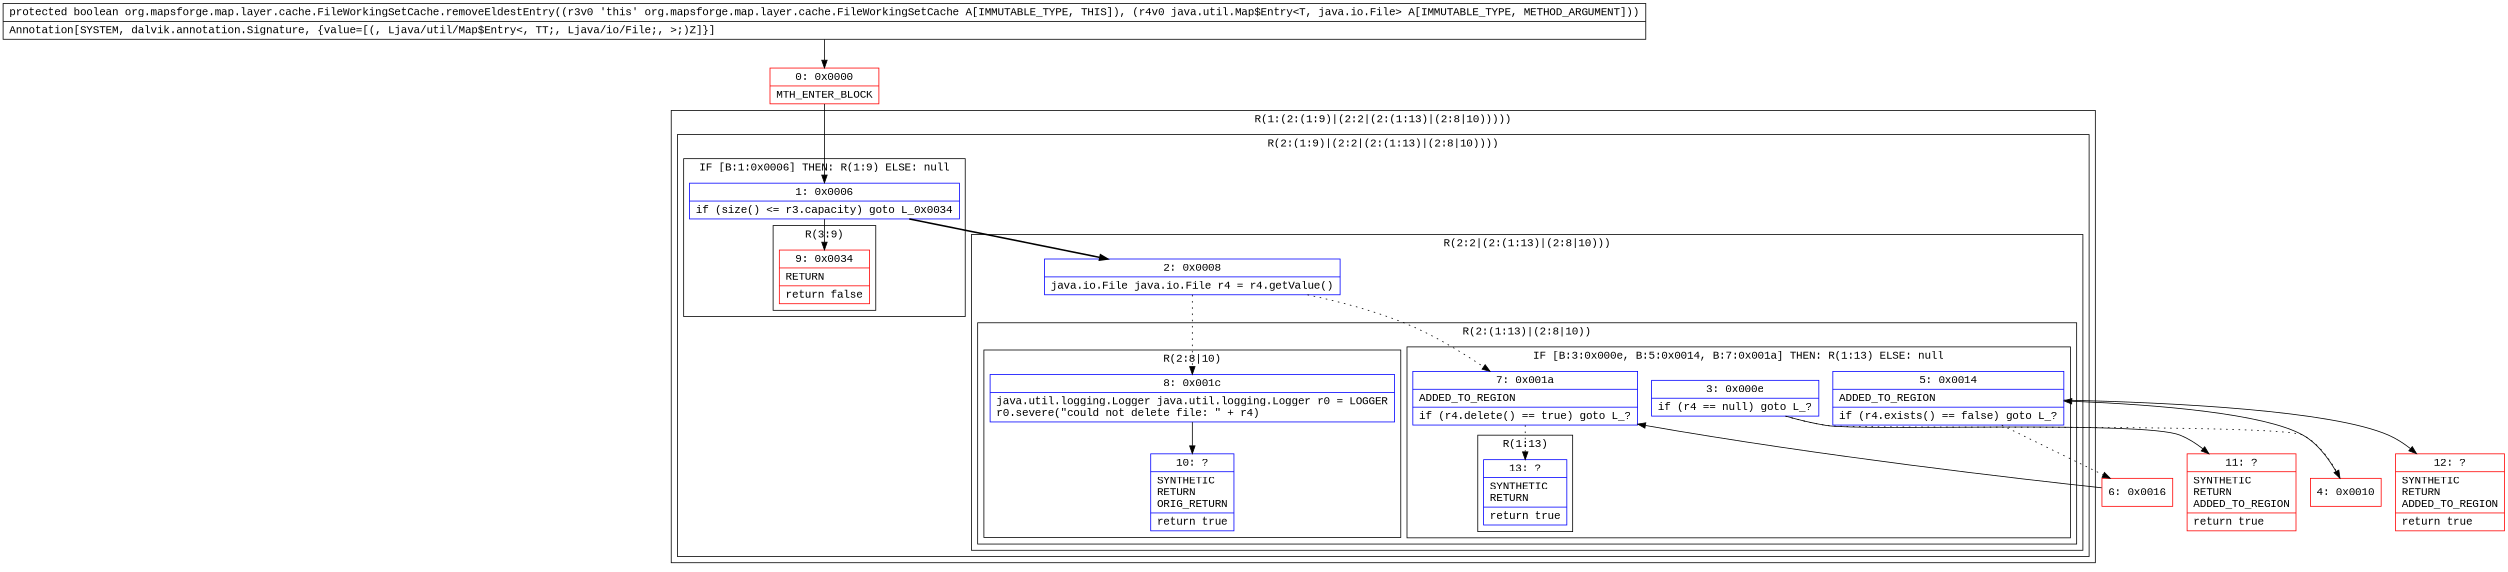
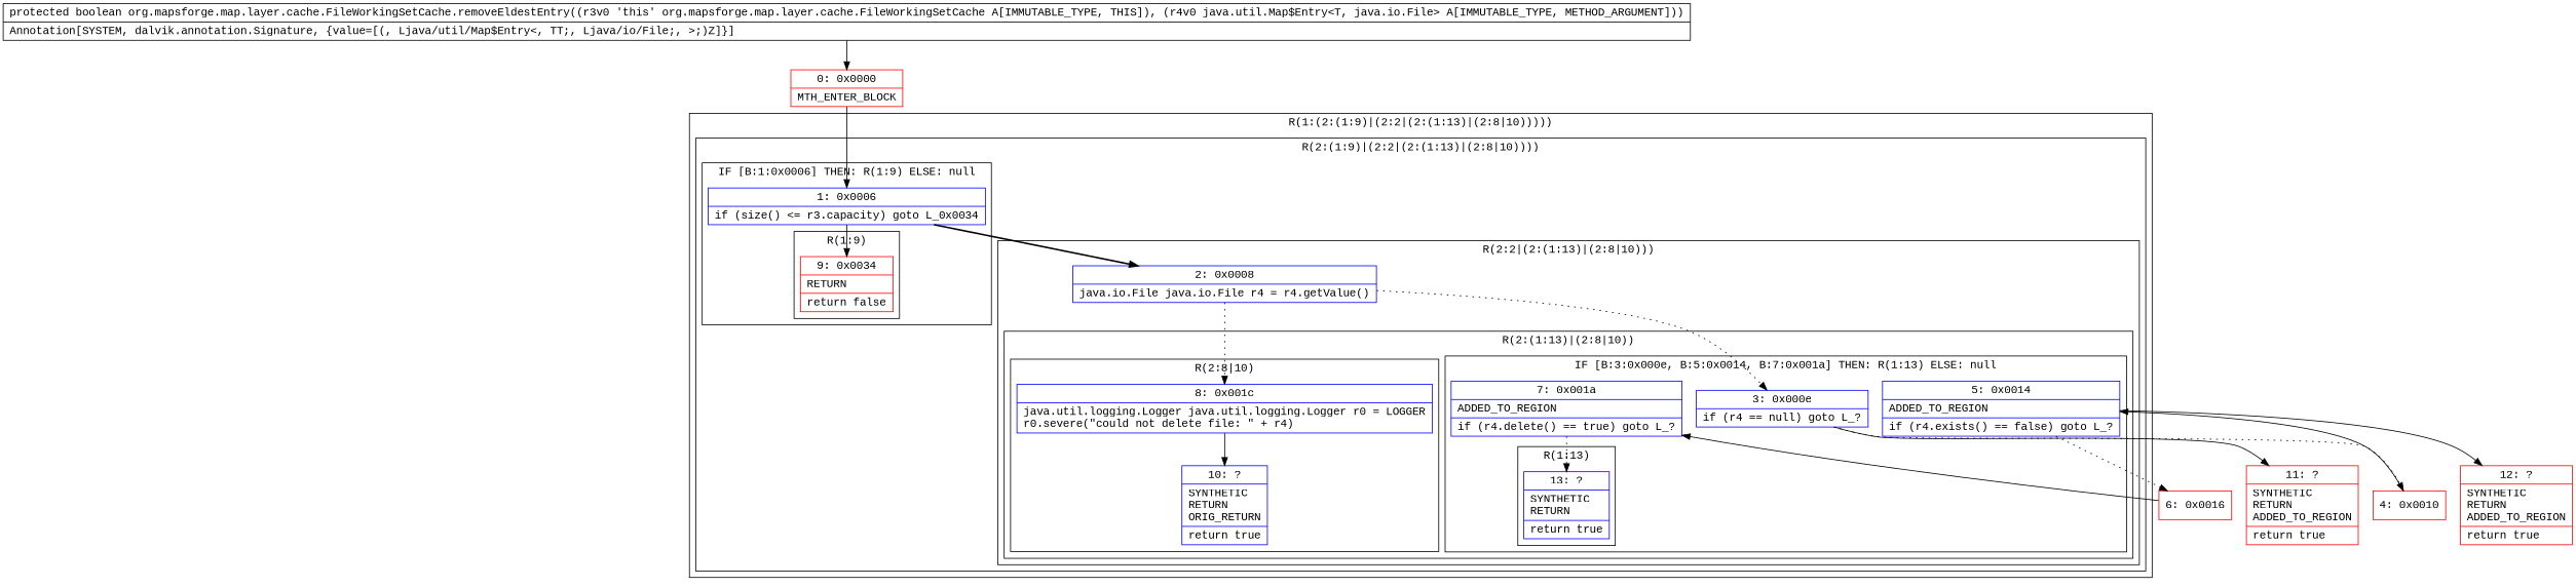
  digraph {
    fontname="Liberation Mono"
    node [color=blue fontname="Liberation Mono" shape=record]
    edge [fontname="Liberation Mono" style=solid]
    n1 [color=red label="{9\:\ 0x0034|RETURN\l|return false\l}"]
    n2 [label="{1\:\ 0x0006|if (size() \<= r3.capacity) goto L_0x0034\l}"]
    n3 [label="{13\:\ ?|SYNTHETIC\lRETURN\l|return true\l}"]
    n4 [label="{3\:\ 0x000e|if (r4 == null) goto L_?\l}"]
    n5 [label="{5\:\ 0x0014|ADDED_TO_REGION\l|if (r4.exists() == false) goto L_?\l}"]
    n6 [label="{7\:\ 0x001a|ADDED_TO_REGION\l|if (r4.delete() == true) goto L_?\l}"]
    n7 [label="{8\:\ 0x001c|java.util.logging.Logger java.util.logging.Logger r0 = LOGGER\lr0.severe(\"could not delete file: \" + r4)\l}"]
    n8 [label="{10\:\ ?|SYNTHETIC\lRETURN\lORIG_RETURN\l|return true\l}"]
    n9 [label="{2\:\ 0x0008|java.io.File java.io.File r4 = r4.getValue()\l}"]
    n10 [color=red label="{4\:\ 0x0010}"]
    n11 [color=red label="{11\:\ ?|SYNTHETIC\lRETURN\lADDED_TO_REGION\l|return true\l}"]
    n12 [color=red label="{6\:\ 0x0016}"]
    n13 [color=red label="{12\:\ ?|SYNTHETIC\lRETURN\lADDED_TO_REGION\l|return true\l}"]
    n14 [color=red label="{0\:\ 0x0000|MTH_ENTER_BLOCK\l}"]
    n15 [label="{protected boolean org.mapsforge.map.layer.cache.FileWorkingSetCache.removeEldestEntry((r3v0 'this' org.mapsforge.map.layer.cache.FileWorkingSetCache A[IMMUTABLE_TYPE, THIS]), (r4v0 java.util.Map$Entry\<T, java.io.File\> A[IMMUTABLE_TYPE, METHOD_ARGUMENT]))  | Annotation[SYSTEM, dalvik.annotation.Signature, \{value=[(, Ljava\/util\/Map$Entry\<, TT;, Ljava\/io\/File;, \>;)Z]\}]\l}" color=""]
    subgraph cluster_1 {
      label="R(1:(2:(1:9)|(2:2|(2:(1:13)|(2:8|10)))))"
      subgraph cluster_2 {
        label="R(2:(1:9)|(2:2|(2:(1:13)|(2:8|10))))"
        subgraph cluster_3 {
          label="IF [B:1:0x0006] THEN: R(1:9) ELSE: null"
          n2
          subgraph cluster_4 {
-           label="R(3:9)"
+           label="R(1:9)"
            n1
          }
        }
        subgraph cluster_5 {
          label="R(2:2|(2:(1:13)|(2:8|10)))"
          n9
          subgraph cluster_6 {
            label="R(2:(1:13)|(2:8|10))"
            subgraph cluster_7 {
              label="IF [B:3:0x000e, B:5:0x0014, B:7:0x001a] THEN: R(1:13) ELSE: null"
              n4
              n5
              n6
              subgraph cluster_8 {
                label="R(1:13)"
                n3
              }
            }
            subgraph cluster_9 {
              label="R(2:8|10)"
              n7
              n8
            }
          }
        }
      }
    }
    n2 -> n1
    n2 -> n9 [style=bold]
    n4 -> n10 [style=dotted]
    n4 -> n11
    n5 -> n12 [style=dotted]
    n5 -> n13
    n6 -> n3 [style=dotted]
    n7 -> n8
-   n9 -> n6 [style=dotted]
+   n9 -> n4 [style=dotted]
    n9 -> n7 [style=dotted]
    n10 -> n5
    n12 -> n6
    n14 -> n2
    n15 -> n14
  }
